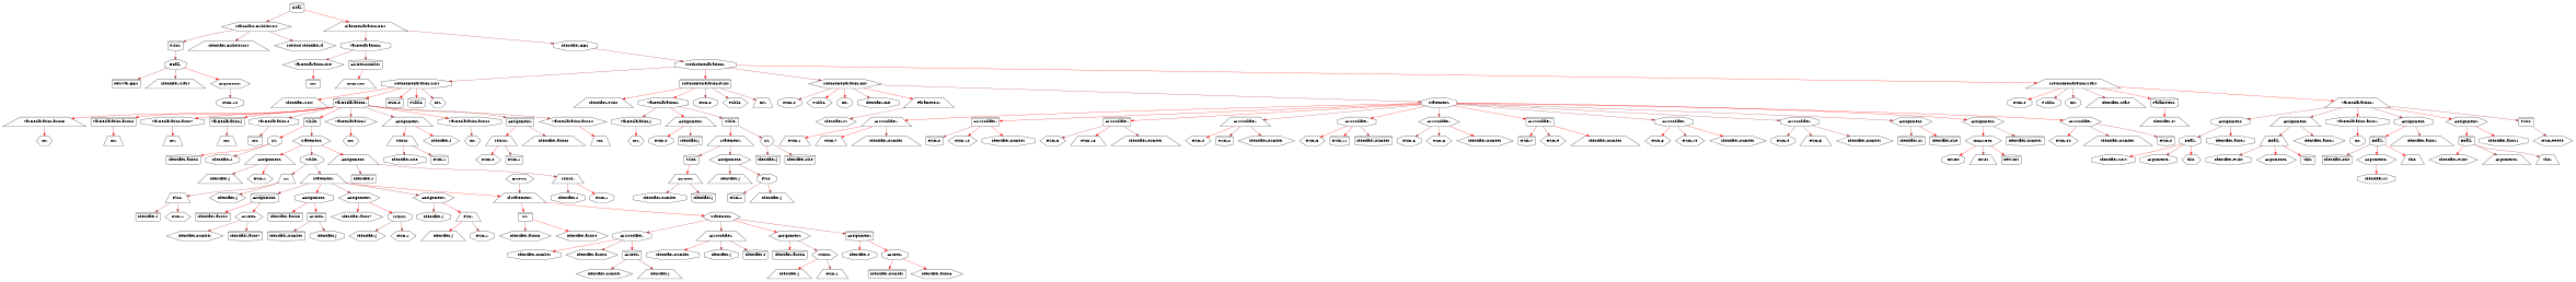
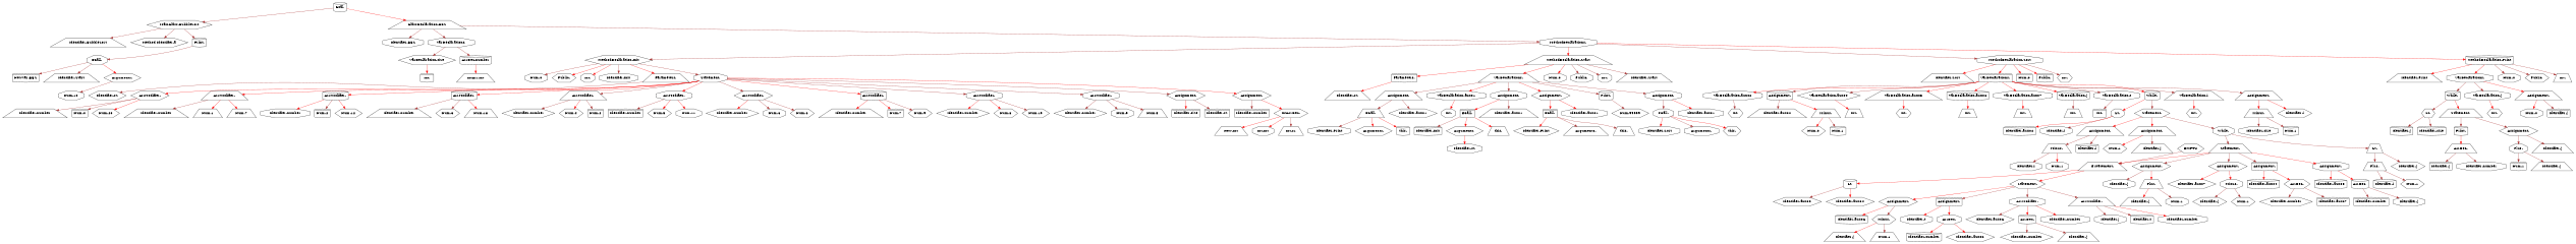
  digraph {
    node [shape=hexagon]
    edge [color=brown]
    n1 [label="Goal:" shape=cylinder]
    n2 [label="MainClass:BubbleSort"]
    n3 [label="ClassDeclaration:BBS" shape=trapezium]
    n4 [label="Identifier:BubbleSort" shape=trapezium]
    n5 [label="Method Identifier:a"]
    n6 [label="Print:" shape=cylinder]
    n7 [label="Identifier:BBS" shape=octagon]
    n8 [label="VarDeclarations:" shape=octagon]
    n9 [label="MethodDeclarations:" shape=octagon]
    n10 [label="FCall:" shape=octagon]
    n11 [label="NewVar:BBS" shape=cylinder]
    n12 [label="Identifier:Start" shape=trapezium]
    n13 [label="Arguments:"]
    n14 [label="Num:10" shape=octagon]
    n15 [label="ArrDec:number" shape=cylinder]
    n16 [label="VarDeclaration:size"]
    n17 [label="MethodDeclaration:Start" shape=trapezium]
    n18 [label="MethodDeclaration:Sort" shape=octagon]
    n19 [label="MethodDeclaration:Print" shape=cylinder]
    n20 [label="MethodDeclaration:Init"]
    n21 [label="IntArr:Int" shape=trapezium]
    n22 [label="Int:" shape=cylinder]
    n23 [label="Public:" shape=octagon]
    n24 [label="Int:" shape=octagon]
    n25 [label="Identifier:Start" shape=trapezium]
    n26 [label="Parameters:" shape=cylinder]
    n27 [label="VarDeclarations:" shape=trapezium]
    n28 [label="Num:0" shape=octagon]
    n29 [label="Public:" shape=cylinder]
    n30 [label="Int:"]
    n31 [label="Identifier:Sort" shape=trapezium]
    n32 [label="VarDeclarations:" shape=cylinder]
    n33 [label="Num:0" shape=cylinder]
    n34 [label="Public:"]
    n35 [label="Int:" shape=trapezium]
    n36 [label="Identifier:Print" shape=trapezium]
    n37 [label="VarDeclarations:" shape=octagon]
    n38 [label="Num:0" shape=octagon]
    n39 [label="Public:"]
    n40 [label="Int:" shape=octagon]
    n41 [label="Identifier:Init" shape=octagon]
    n42 [label="Parameters:" shape=trapezium]
    n43 [label="Statement:" shape=octagon]
    n44 [label="Num:0" shape=octagon]
    n45 [label="Identifier:sz" shape=trapezium]
    n46 [label="VarDeclaration:aux01" shape=octagon]
    n47 [label="Assignment:" shape=octagon]
    n48 [label="Assignment:"]
    n49 [label="Print:" shape=cylinder]
    n50 [label="Assignment:" shape=octagon]
    n51 [label="Assignment:" shape=trapezium]
    n52 [label="Int:" shape=octagon]
    n53 [label="Identifier:aux01" shape=trapezium]
    n54 [label="FCall:" shape=cylinder]
    n55 [label="Identifier:aux01" shape=octagon]
    n56 [label="FCall:" shape=cylinder]
    n57 [label="Num:99999"]
    n58 [label="Identifier:aux01" shape=octagon]
    n59 [label="FCall:" shape=octagon]
    n60 [label="Identifier:aux01"]
    n61 [label="FCall:" shape=trapezium]
    n62 [label="this:" shape=trapezium]
    n63 [label="Identifier:Init" shape=cylinder]
    n64 [label="Arguments:"]
    n65 [label="Identifier:sz" shape=octagon]
    n66 [label="this:" shape=trapezium]
    n67 [label="Identifier:Print"]
    n68 [label="Arguments:" shape=trapezium]
    n69 [label="this:"]
    n70 [label="Identifier:Sort" shape=octagon]
    n71 [label="Arguments:" shape=octagon]
    n72 [label="this:" shape=cylinder]
    n73 [label="Identifier:Print" shape=octagon]
    n74 [label="Arguments:"]
-   n75 [label="VarDeclaration:i"]
+   n75 [label="VarDeclaration:i" shape=trapezium]
    n76 [label="Assignment:" shape=trapezium]
    n77 [label="VarDeclaration:aux02" shape=octagon]
    n78 [label="Assignment:" shape=cylinder]
    n79 [label="VarDeclaration:aux04"]
    n80 [label="VarDeclaration:aux05" shape=trapezium]
    n81 [label="VarDeclaration:aux06" shape=cylinder]
    n82 [label="VarDeclaration:aux07" shape=octagon]
    n83 [label="VarDeclaration:j" shape=cylinder]
    n84 [label="VarDeclaration:t" shape=octagon]
    n85 [label="While:" shape=cylinder]
    n86 [label="Int:"]
    n87 [label="Identifier:i"]
    n88 [label="Minus:" shape=trapezium]
    n89 [label="Int:"]
    n90 [label="Identifier:aux02" shape=trapezium]
    n91 [label="Minus:" shape=trapezium]
    n92 [label="Int:" shape=trapezium]
    n93 [label="Int:"]
    n94 [label="Int:" shape=trapezium]
    n95 [label="Int:" shape=trapezium]
    n96 [label="Int:" shape=trapezium]
    n97 [label="Int:" shape=cylinder]
    n98 [label="Lt:" shape=octagon]
    n99 [label="Statement:"]
    n100 [label="Identifier:size" shape=octagon]
    n101 [label="Num:1" shape=cylinder]
    n102 [label="Num:0"]
    n103 [label="Num:1" shape=cylinder]
    n104 [label="Identifier:aux02" shape=cylinder]
    n105 [label="Identifier:i" shape=octagon]
    n106 [label="Assignment:" shape=trapezium]
    n107 [label="While:" shape=octagon]
    n108 [label="Assignment:" shape=trapezium]
    n109 [label="Identifier:j" shape=trapezium]
    n110 [label="Num:1"]
    n111 [label="Lt:" shape=trapezium]
    n112 [label="Statement:" shape=trapezium]
    n113 [label="Identifier:i" shape=cylinder]
    n114 [label="Minus:" shape=trapezium]
    n115 [label="Identifier:j"]
    n116 [label="Plus:" shape=trapezium]
    n117 [label="Assignment:"]
    n118 [label="Assignment:" shape=cylinder]
    n119 [label="Assignment:" shape=octagon]
    n120 [label="If statement:" shape=trapezium]
    n121 [label="Assignment:"]
    n122 [label="Identifier:i" shape=cylinder]
    n123 [label="Num:1"]
    n124 [label="Identifier:aux07"]
    n125 [label="Minus:" shape=octagon]
    n126 [label="Identifier:aux04" shape=cylinder]
    n127 [label="ArrDec:"]
    n128 [label="Identifier:aux05" shape=cylinder]
    n129 [label="ArrDec:" shape=cylinder]
    n130 [label="Lt:" shape=cylinder]
    n131 [label="Statement:"]
    n132 [label="Identifier:j" shape=octagon]
    n133 [label="Plus:" shape=trapezium]
    n134 [label="Identifier:j"]
    n135 [label="Num:1"]
    n136 [label="Identifier:number"]
    n137 [label="Identifier:aux07" shape=cylinder]
    n138 [label="Identifier:number" shape=cylinder]
    n139 [label="Identifier:j" shape=octagon]
    n140 [label="Identifier:aux05"]
    n141 [label="Identifier:aux04"]
    n142 [label="Assignment:"]
    n143 [label="Assignment:" shape=cylinder]
    n144 [label="ArrModifier:" shape=octagon]
    n145 [label="ArrModifier:" shape=trapezium]
    n146 [label="EMPTY:"]
    n147 [label="Identifier:aux06" shape=cylinder]
    n148 [label="Minus:"]
    n149 [label="Identifier:t" shape=octagon]
    n150 [label="ArrDec:" shape=octagon]
    n151 [label="Identifier:number" shape=octagon]
    n152 [label="Identifier:aux06"]
    n153 [label="ArrDec:" shape=cylinder]
    n154 [label="Identifier:number" shape=octagon]
    n155 [label="Identifier:j" shape=octagon]
    n156 [label="Identifier:t" shape=cylinder]
    n157 [label="Identifier:j" shape=trapezium]
    n158 [label="Num:1" shape=trapezium]
    n159 [label="Identifier:number" shape=cylinder]
    n160 [label="Identifier:aux06"]
    n161 [label="Identifier:number"]
    n162 [label="Identifier:j" shape=trapezium]
    n163 [label="Identifier:j" shape=trapezium]
    n164 [label="Num:1" shape=octagon]
    n165 [label="Identifier:i" shape=octagon]
    n166 [label="Num:1" shape=octagon]
    n167 [label="VarDeclaration:j" shape=octagon]
    n168 [label="Assignment:" shape=trapezium]
    n169 [label="While:" shape=cylinder]
    n170 [label="Int:"]
    n171 [label="Identifier:j" shape=cylinder]
    n172 [label="Num:0" shape=octagon]
    n173 [label="Lt:"]
    n174 [label="Statement:" shape=trapezium]
    n175 [label="Identifier:j" shape=cylinder]
    n176 [label="Identifier:size" shape=cylinder]
    n177 [label="Print:" shape=cylinder]
    n178 [label="Assignment:"]
    n179 [label="ArrDec:" shape=trapezium]
    n180 [label="Identifier:j" shape=trapezium]
    n181 [label="Plus:" shape=octagon]
    n182 [label="Identifier:number" shape=octagon]
    n183 [label="Identifier:j" shape=cylinder]
    n184 [label="Identifier:j" shape=trapezium]
    n185 [label="Num:1" shape=cylinder]
    n186 [label="Identifier:sz"]
    n187 [label="Assignment:"]
    n188 [label="Assignment:"]
    n189 [label="ArrModifier:"]
    n190 [label="ArrModifier:" shape=trapezium]
    n191 [label="ArrModifier:" shape=cylinder]
    n192 [label="ArrModifier:" shape=cylinder]
    n193 [label="ArrModifier:" shape=trapezium]
    n194 [label="ArrModifier:" shape=octagon]
    n195 [label="ArrModifier:"]
    n196 [label="ArrModifier:" shape=cylinder]
    n197 [label="ArrModifier:" shape=octagon]
    n198 [label="ArrModifier:" shape=octagon]
    n199 [label="Identifier:size" shape=cylinder]
    n200 [label="Identifier:sz" shape=cylinder]
    n201 [label="Identifier:number" shape=cylinder]
    n202 [label="IntArrDec:"]
    n203 [label="Identifier:number" shape=trapezium]
    n204 [label="Num:0" shape=cylinder]
    n205 [label="Num:20"]
    n206 [label="Identifier:number" shape=trapezium]
    n207 [label="Num:1" shape=trapezium]
    n208 [label="Num:7" shape=trapezium]
    n209 [label="Identifier:number" shape=octagon]
    n210 [label="Num:2" shape=cylinder]
    n211 [label="Num:12"]
    n212 [label="Identifier:number" shape=trapezium]
    n213 [label="Num:3"]
    n214 [label="Num:18" shape=trapezium]
    n215 [label="Identifier:number"]
    n216 [label="Num:4"]
    n217 [label="Num:2" shape=cylinder]
    n218 [label="Identifier:number" shape=cylinder]
    n219 [label="Num:5"]
-   n220 [label="Num:11" shape=cylinder]
+   n220 [label="Num:11" shape=octagon]
    n221 [label="Identifier:number"]
    n222 [label="Num:6" shape=octagon]
    n223 [label="Num:6"]
    n224 [label="Identifier:number" shape=trapezium]
    n225 [label="Num:7" shape=cylinder]
    n226 [label="Num:9"]
    n227 [label="Identifier:number"]
    n228 [label="Num:8"]
    n229 [label="Num:19"]
    n230 [label="Identifier:number"]
    n231 [label="Num:9" shape=octagon]
    n232 [label="Num:5" shape=trapezium]
-   n233 [label="New:Int" shape=cylinder]
+   n233 [label="New:Int" shape=trapezium]
    n234 [label="Int:Int" shape=octagon]
    n235 [label="Int:sz" shape=trapezium]
    n1 -> n2
    n1 -> n3 [color=red]
    n2 -> n4
    n2 -> n5
    n2 -> n6
    n3 -> n7
    n3 -> n8
-   n7 -> n9
+   n3 -> n9
    n6 -> n10
    n8 -> n15
    n8 -> n16
    n9 -> n17 [color=red]
    n9 -> n18
    n9 -> n19 [color=red]
    n9 -> n20
    n10 -> n11
    n10 -> n12
    n10 -> n13 [color=red]
    n13 -> n14
    n15 -> n21 [color=red]
    n16 -> n22 [color=red]
    n17 -> n23
    n17 -> n24
    n17 -> n25
    n17 -> n26 [color=red]
    n17 -> n27 [color=red]
    n17 -> n28 [color=red]
    n18 -> n29 [color=red]
    n18 -> n30
    n18 -> n31 [color=red]
    n18 -> n32 [color=red]
    n18 -> n33 [color=red]
    n19 -> n34
    n19 -> n35
    n19 -> n36 [color=red]
    n19 -> n37 [color=red]
    n19 -> n38
    n20 -> n39 [color=red]
    n20 -> n40 [color=red]
    n20 -> n41
    n20 -> n42 [color=red]
    n20 -> n43
    n20 -> n44
    n26 -> n45 [color=red]
    n27 -> n46 [color=red]
    n27 -> n47
    n27 -> n48 [color=red]
    n27 -> n49
    n27 -> n50
    n27 -> n51
    n32 -> n75
    n32 -> n76
    n32 -> n77 [color=red]
    n32 -> n78
    n32 -> n79
    n32 -> n80 [color=red]
    n32 -> n81 [color=red]
    n32 -> n82 [color=red]
    n32 -> n83 [color=red]
    n32 -> n84
    n32 -> n85 [color=red]
    n37 -> n167
    n37 -> n168 [color=red]
    n37 -> n169
    n42 -> n186
    n43 -> n187
    n43 -> n188 [color=red]
    n43 -> n189 [color=red]
    n43 -> n190 [color=red]
    n43 -> n191 [color=red]
    n43 -> n192 [color=red]
    n43 -> n193
    n43 -> n194 [color=red]
    n43 -> n195
    n43 -> n196 [color=red]
    n43 -> n197
    n43 -> n198
    n46 -> n52 [color=red]
    n47 -> n53
    n47 -> n54 [color=red]
    n48 -> n55 [color=red]
    n48 -> n56 [color=red]
    n49 -> n57
    n50 -> n58 [color=red]
    n50 -> n59
    n51 -> n60
    n51 -> n61
    n54 -> n62 [color=red]
    n54 -> n63
    n54 -> n64 [color=red]
    n56 -> n66
    n56 -> n67 [color=red]
    n56 -> n68
    n59 -> n69 [color=red]
    n59 -> n70 [color=red]
    n59 -> n71
    n61 -> n72 [color=red]
    n61 -> n73
    n61 -> n74 [color=red]
    n64 -> n65 [color=red]
    n75 -> n86 [color=red]
    n76 -> n87 [color=red]
    n76 -> n88 [color=red]
    n77 -> n89
    n78 -> n90
    n78 -> n91 [color=red]
    n79 -> n92 [color=red]
    n80 -> n93 [color=red]
    n81 -> n94 [color=red]
    n82 -> n95 [color=red]
    n83 -> n96
    n84 -> n97
    n85 -> n98 [color=red]
    n85 -> n99
    n88 -> n100
    n88 -> n101
    n91 -> n102 [color=red]
    n91 -> n103
    n98 -> n104 [color=red]
    n98 -> n105
    n99 -> n106 [color=red]
    n99 -> n107
    n99 -> n108 [color=red]
    n106 -> n109
    n106 -> n110 [color=red]
    n107 -> n111
    n107 -> n112
    n108 -> n113
    n108 -> n114
    n111 -> n115
    n111 -> n116
    n112 -> n117
    n112 -> n118
    n112 -> n119 [color=red]
    n112 -> n120 [color=red]
    n112 -> n121
    n114 -> n165
    n114 -> n166 [color=red]
    n116 -> n122
    n116 -> n123
    n117 -> n124 [color=red]
    n117 -> n125 [color=red]
    n118 -> n126 [color=red]
    n118 -> n127 [color=red]
    n119 -> n128 [color=red]
    n119 -> n129 [color=red]
    n120 -> n130 [color=red]
    n120 -> n131 [color=red]
    n121 -> n132
    n121 -> n133 [color=red]
    n125 -> n134
    n125 -> n135
    n127 -> n136
    n127 -> n137
    n129 -> n138
    n129 -> n139
    n130 -> n140
    n130 -> n141 [color=red]
    n131 -> n142 [color=red]
    n131 -> n143
    n131 -> n144
    n131 -> n145
    n133 -> n163 [color=red]
    n133 -> n164
    n142 -> n147 [color=red]
    n142 -> n148
    n143 -> n149 [color=red]
    n143 -> n150 [color=red]
    n144 -> n151 [color=red]
    n144 -> n152
    n144 -> n153 [color=red]
    n145 -> n154 [color=red]
    n145 -> n155
    n145 -> n156
    n146 -> n120
    n148 -> n157 [color=red]
    n148 -> n158
    n150 -> n159 [color=red]
    n150 -> n160 [color=red]
    n153 -> n161
    n153 -> n162
    n167 -> n170 [color=red]
    n168 -> n171
    n168 -> n172 [color=red]
    n169 -> n173
    n169 -> n174 [color=red]
    n173 -> n175
    n173 -> n176
    n174 -> n177
    n174 -> n178
    n177 -> n179 [color=red]
    n178 -> n180
    n178 -> n181
    n179 -> n182
    n179 -> n183
    n181 -> n184
    n181 -> n185
    n187 -> n199 [color=red]
    n187 -> n200
    n188 -> n201
    n188 -> n202 [color=red]
    n189 -> n203
    n189 -> n204
    n189 -> n205 [color=red]
    n190 -> n206
    n190 -> n207 [color=red]
    n190 -> n208 [color=red]
    n191 -> n209 [color=red]
    n191 -> n210
    n191 -> n211 [color=red]
    n192 -> n212
    n192 -> n213
    n192 -> n214 [color=red]
    n193 -> n215
    n193 -> n216 [color=red]
    n193 -> n217
    n194 -> n218
    n194 -> n219 [color=red]
    n194 -> n220 [color=red]
    n195 -> n221 [color=red]
    n195 -> n222
    n195 -> n223
    n196 -> n224 [color=red]
    n196 -> n225 [color=red]
    n196 -> n226
    n197 -> n227 [color=red]
    n197 -> n228 [color=red]
    n197 -> n229
    n198 -> n230
    n198 -> n231
    n198 -> n232
    n202 -> n233 [color=red]
    n202 -> n234 [color=red]
    n202 -> n235
  }
